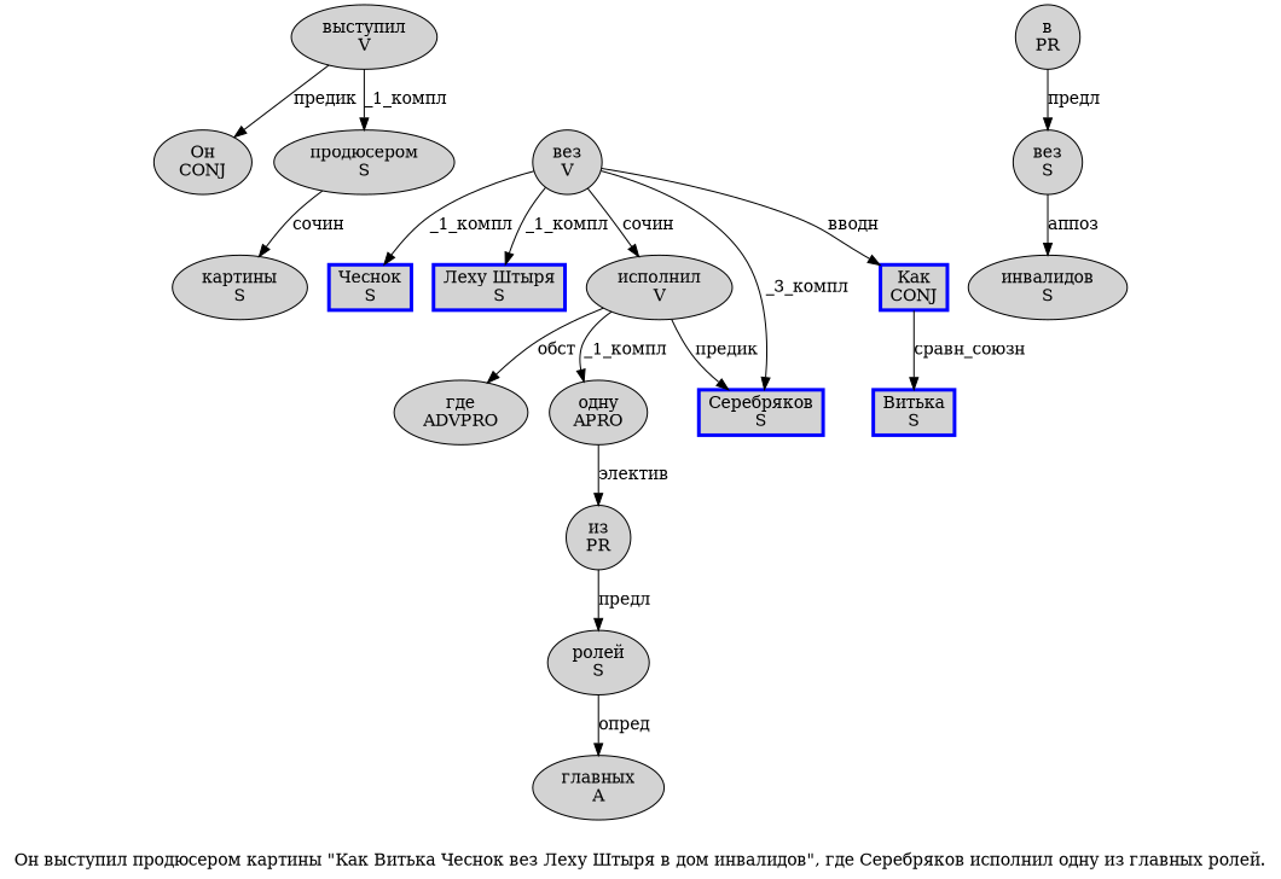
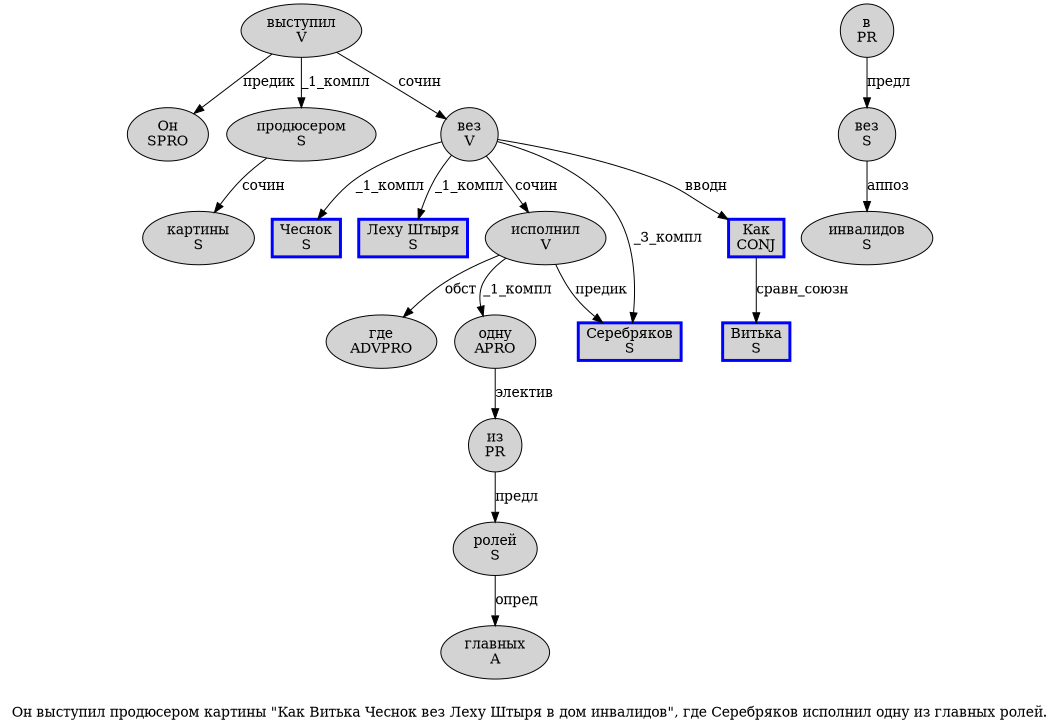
  digraph {
    label="Он выступил продюсером картины \"Как Витька Чеснок вез Леху Штыря в дом инвалидов\", где Серебряков исполнил одну из главных ролей."
    node [fillcolor=lightgray penwidth=1 shape=ellipse style=filled]
-   n1 [label="Он\nCONJ"]
+   n1 [label="Он\nSPRO"]
    n2 [label="выступил\nV"]
    n3 [label="продюсером\nS"]
    n4 [label="вез\nV"]
    n5 [label="картины\nS"]
    n6 [color=blue label="Как\nCONJ" penwidth=3 shape=box]
    n7 [color=blue label="Чеснок\nS" penwidth=3 shape=box]
    n8 [color=blue label="Леху Штыря\nS" penwidth=3 shape=box]
    n9 [label="исполнил\nV"]
    n10 [color=blue label="Серебряков\nS" penwidth=3 shape=box]
    n11 [color=blue label="Витька\nS" penwidth=3 shape=box]
    n12 [label="в\nPR"]
    n13 [label="вез\nS"]
    n14 [label="где\nADVPRO"]
    n15 [label="одну\nAPRO"]
    n16 [label="инвалидов\nS"]
    n17 [label="из\nPR"]
    n18 [label="ролей\nS"]
    n19 [label="главных\nA"]
    n2 -> n1 [label="предик"]
    n2 -> n3 [label="_1_компл"]
+   n2 -> n4 [label="сочин"]
    n3 -> n5 [label="сочин"]
    n4 -> n6 [label="вводн"]
    n4 -> n7 [label="_1_компл"]
    n4 -> n8 [label="_1_компл"]
    n4 -> n9 [label="сочин"]
    n4 -> n10 [label="_3_компл"]
    n6 -> n11 [label="сравн_союзн"]
    n9 -> n10 [label="предик"]
    n9 -> n14 [label="обст"]
    n9 -> n15 [label="_1_компл"]
    n12 -> n13 [label="предл"]
    n13 -> n16 [label="аппоз"]
    n15 -> n17 [label="электив"]
    n17 -> n18 [label="предл"]
    n18 -> n19 [label="опред"]
  }
